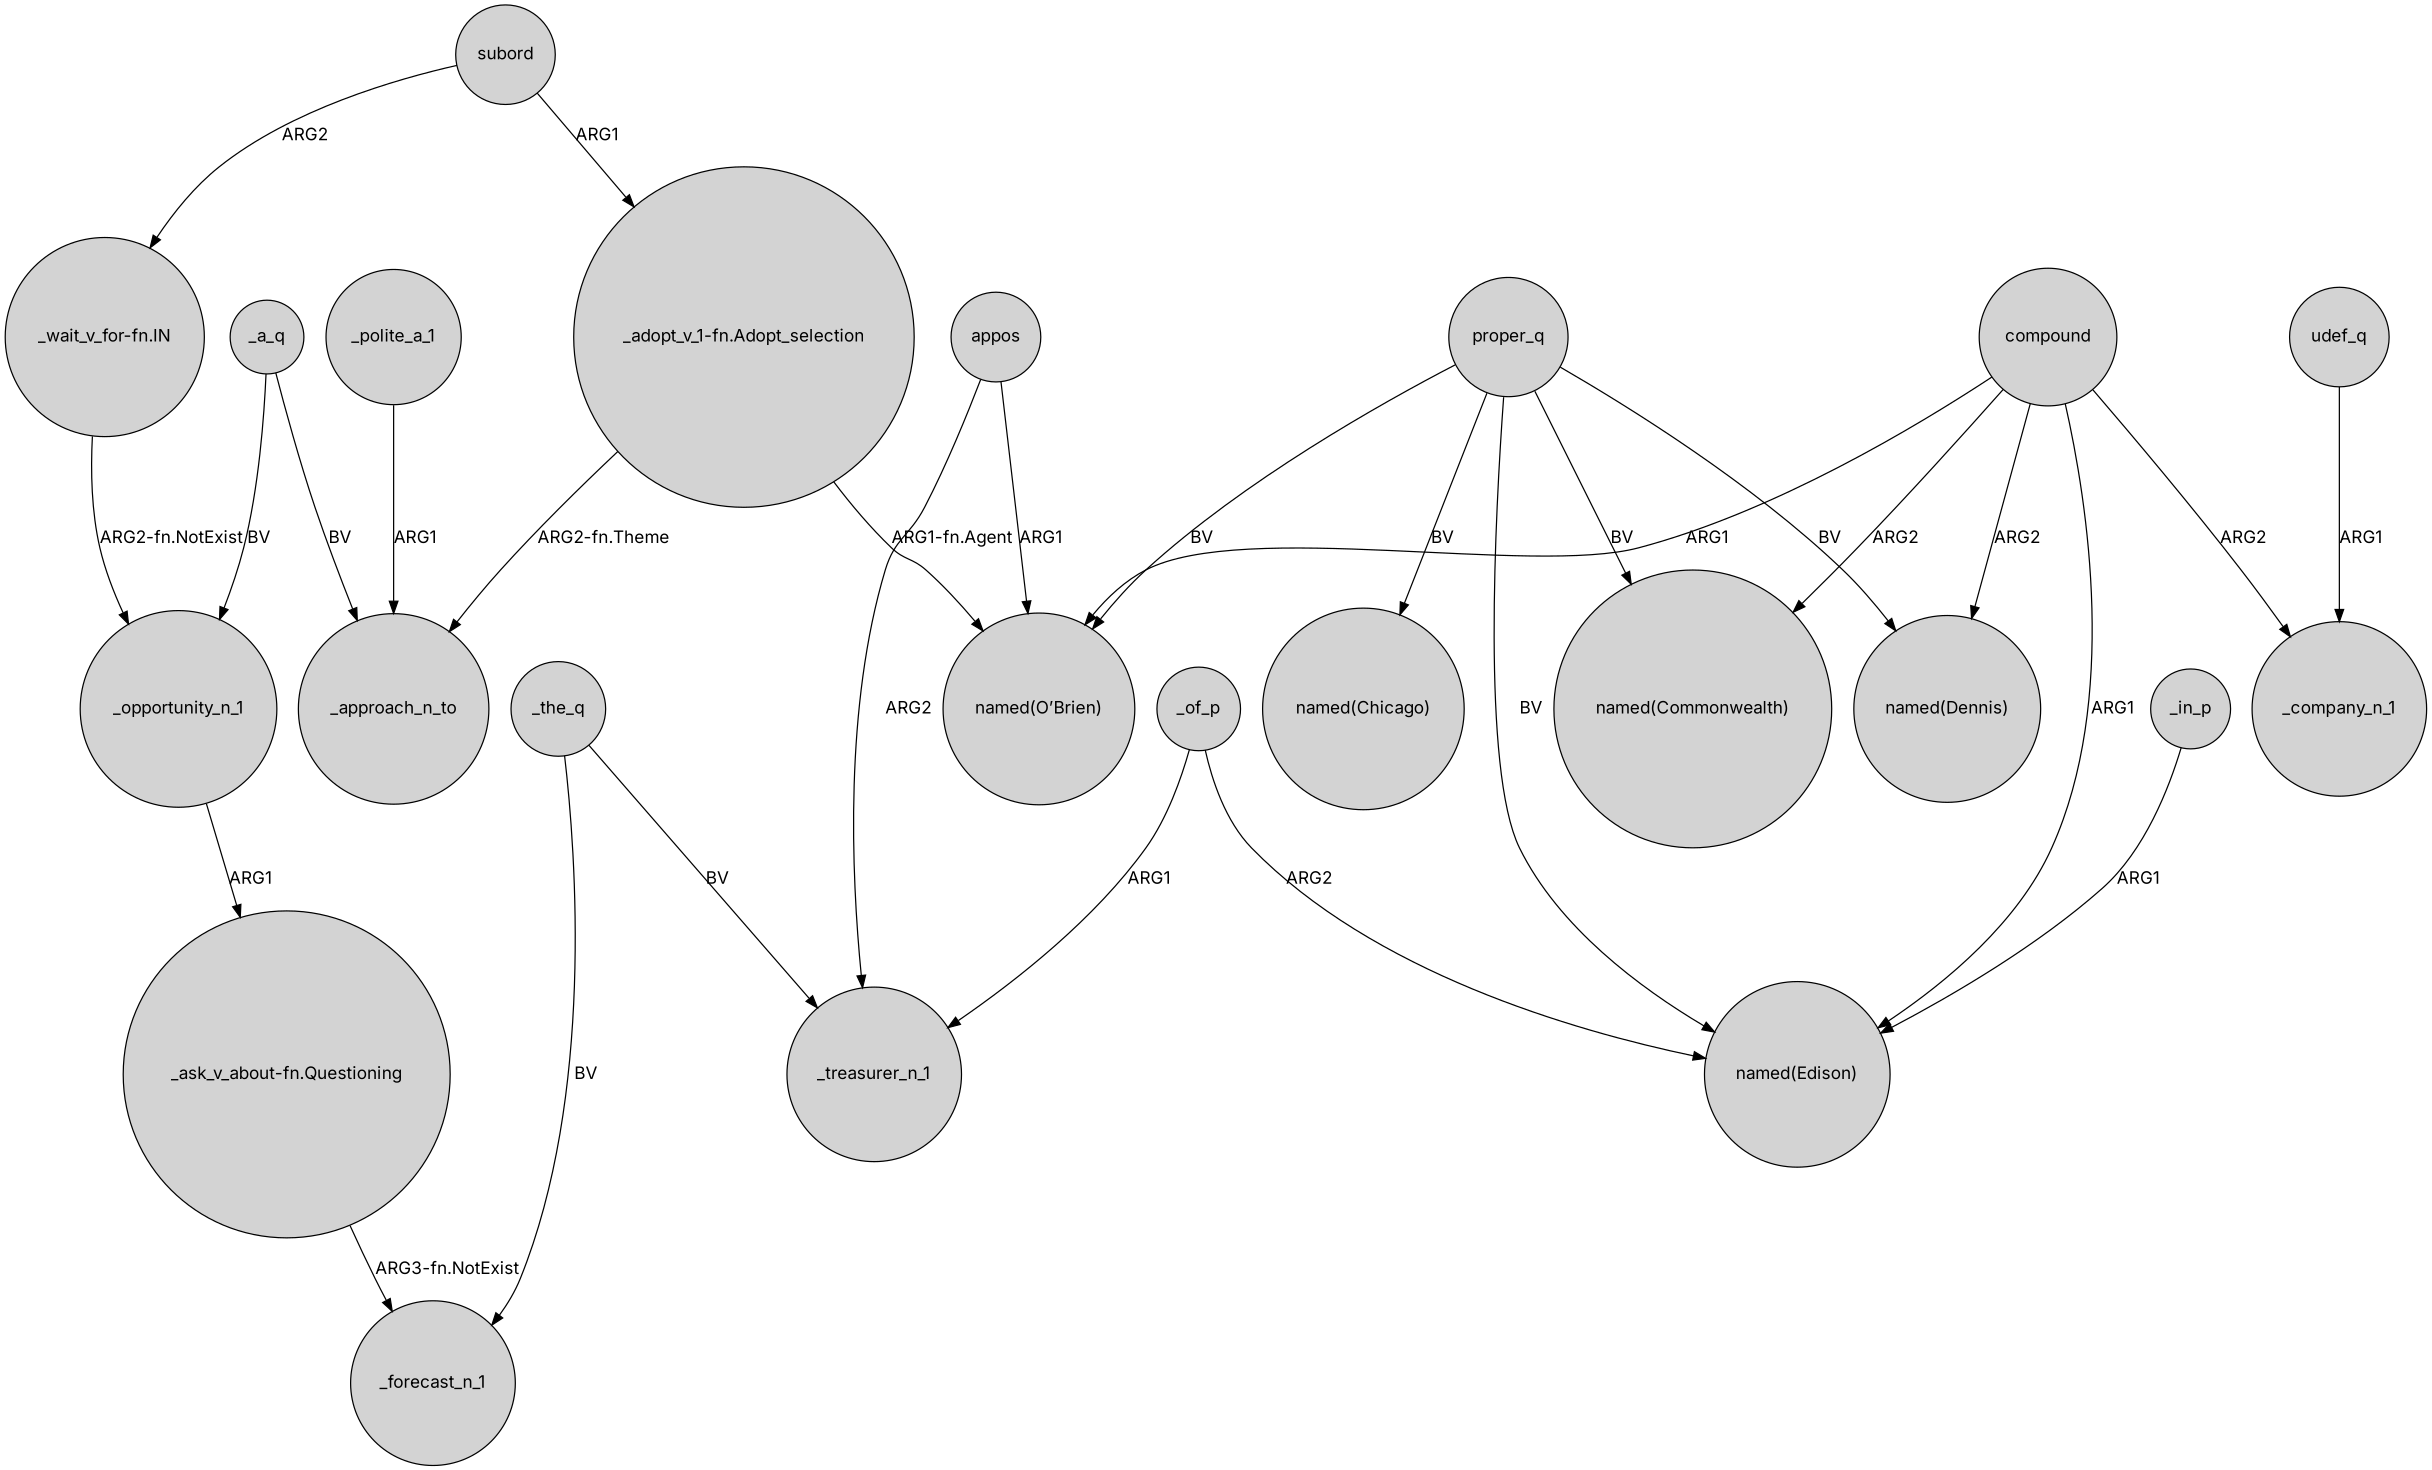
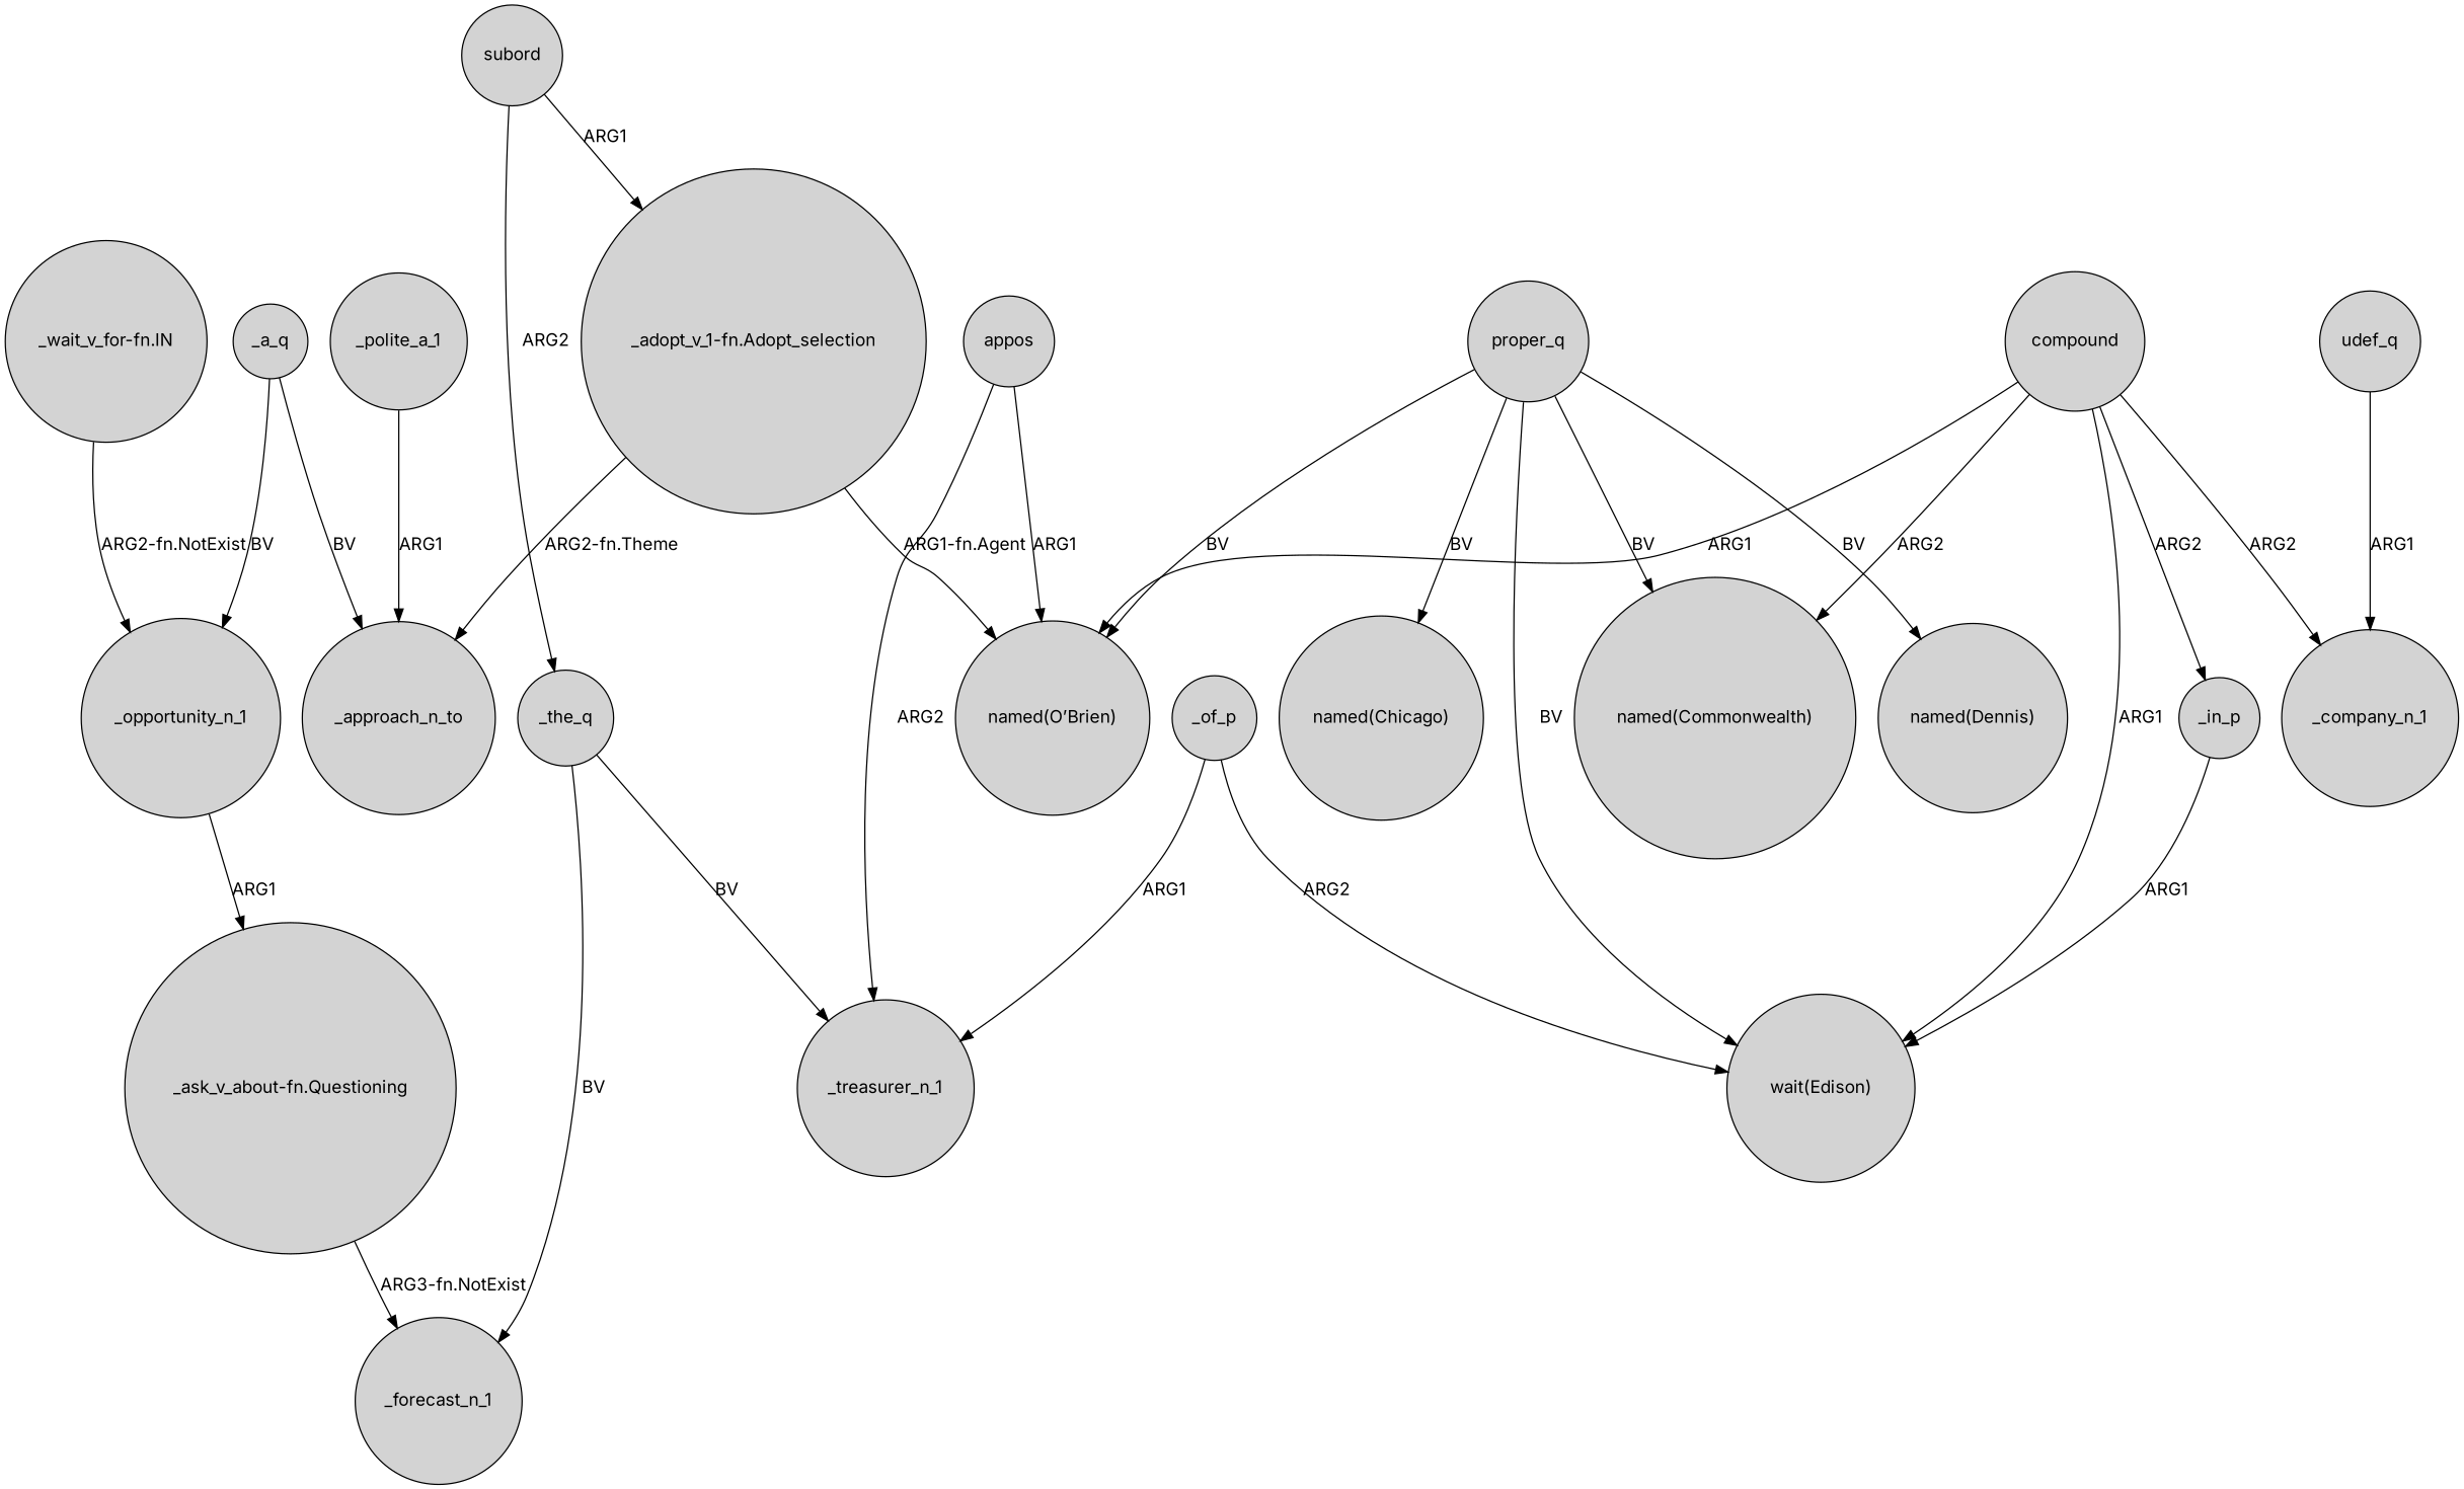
  digraph {
    fontname=Inter
    node [fontname=Inter shape=circle style=filled]
    edge [fontname=Inter]
    appos
    "named(O’Brien)"
    _treasurer_n_1
    udef_q
    _company_n_1
    "_adopt_v_1-fn.Adopt_selection"
    _approach_n_to
    proper_q
-   "named(Edison)"
+   "named(Edison)" [label="wait(Edison)"]
    "named(Commonwealth)"
    "named(Dennis)"
    "named(Chicago)"
    compound
    "_wait_v_for-fn.IN"
    _opportunity_n_1
    "_ask_v_about-fn.Questioning"
    _forecast_n_1
    _of_p
    _polite_a_1
    _the_q
    _a_q
    _in_p
    subord
    appos -> "named(O’Brien)" [label=ARG1]
    appos -> _treasurer_n_1 [label=ARG2]
    udef_q -> _company_n_1 [label=ARG1]
    "_adopt_v_1-fn.Adopt_selection" -> "named(O’Brien)" [label="ARG1-fn.Agent"]
    "_adopt_v_1-fn.Adopt_selection" -> _approach_n_to [label="ARG2-fn.Theme"]
    proper_q -> "named(O’Brien)" [label=BV]
    proper_q -> "named(Edison)" [label=BV]
    proper_q -> "named(Commonwealth)" [label=BV]
    proper_q -> "named(Dennis)" [label=BV]
    proper_q -> "named(Chicago)" [label=BV]
    compound -> "named(O’Brien)" [label=ARG1]
    compound -> _company_n_1 [label=ARG2]
    compound -> "named(Edison)" [label=ARG1]
    compound -> "named(Commonwealth)" [label=ARG2]
-   compound -> "named(Dennis)" [label=ARG2]
+   compound -> _in_p [label=ARG2]
    "_wait_v_for-fn.IN" -> _opportunity_n_1 [label="ARG2-fn.NotExist"]
    _opportunity_n_1 -> "_ask_v_about-fn.Questioning" [label=ARG1]
    "_ask_v_about-fn.Questioning" -> _forecast_n_1 [label="ARG3-fn.NotExist"]
    _of_p -> _treasurer_n_1 [label=ARG1]
    _of_p -> "named(Edison)" [label=ARG2]
    _polite_a_1 -> _approach_n_to [label=ARG1]
    _the_q -> _treasurer_n_1 [label=BV]
    _the_q -> _forecast_n_1 [label=BV]
    _a_q -> _approach_n_to [label=BV]
    _a_q -> _opportunity_n_1 [label=BV]
    _in_p -> "named(Edison)" [label=ARG1]
    subord -> "_adopt_v_1-fn.Adopt_selection" [label=ARG1]
-   subord -> "_wait_v_for-fn.IN" [label=ARG2]
+   subord -> _the_q [label=ARG2]
  }
